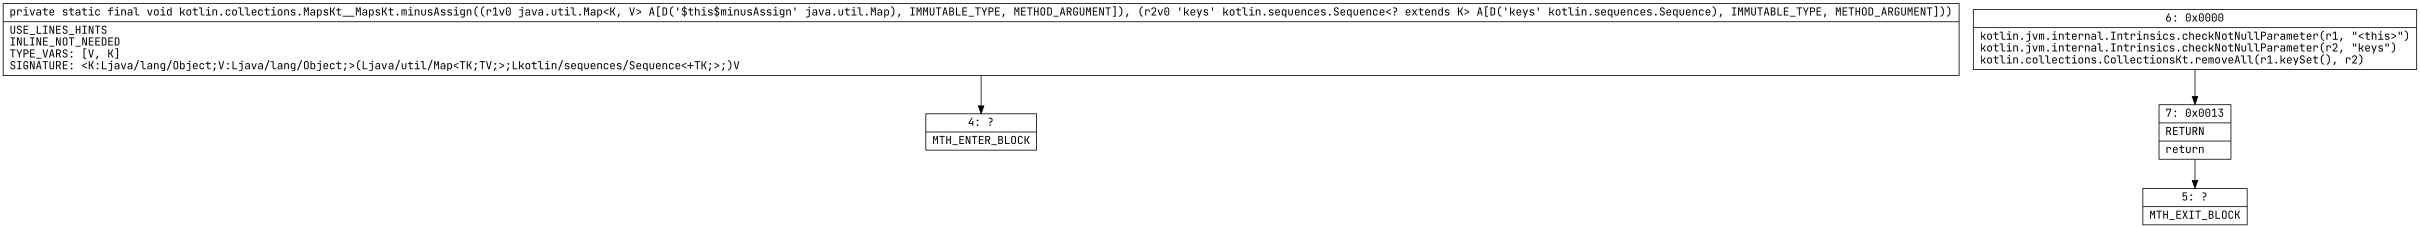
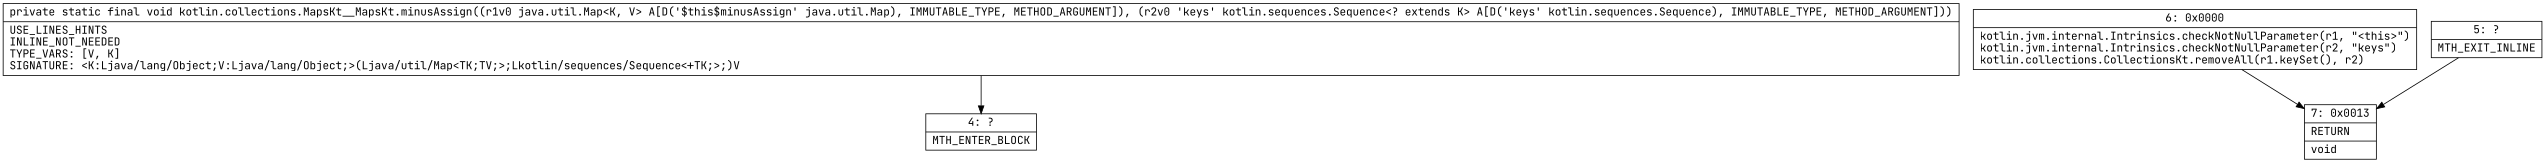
  digraph {
    fontname="JetBrains Mono"
    node [fontname="JetBrains Mono" shape=record]
    edge [fontname="JetBrains Mono"]
    n1 [label="{4\:\ ?|MTH_ENTER_BLOCK\l}"]
    n2 [label="{6\:\ 0x0000|kotlin.jvm.internal.Intrinsics.checkNotNullParameter(r1, \"\<this\>\")\lkotlin.jvm.internal.Intrinsics.checkNotNullParameter(r2, \"keys\")\lkotlin.collections.CollectionsKt.removeAll(r1.keySet(), r2)\l}"]
-   n3 [label="{7\:\ 0x0013|RETURN\l|return\l}"]
-   n4 [label="{5\:\ ?|MTH_EXIT_BLOCK\l}"]
+   n3 [label="{7\:\ 0x0013|RETURN\l|void\l}"]
+   n4 [label="{5\:\ ?|MTH_EXIT_INLINE\l}"]
    n5 [label="{private static final void kotlin.collections.MapsKt__MapsKt.minusAssign((r1v0 java.util.Map\<K, V\> A[D('$this$minusAssign' java.util.Map), IMMUTABLE_TYPE, METHOD_ARGUMENT]), (r2v0 'keys' kotlin.sequences.Sequence\<? extends K\> A[D('keys' kotlin.sequences.Sequence), IMMUTABLE_TYPE, METHOD_ARGUMENT]))  | USE_LINES_HINTS\lINLINE_NOT_NEEDED\lTYPE_VARS: [V, K]\lSIGNATURE: \<K:Ljava\/lang\/Object;V:Ljava\/lang\/Object;\>(Ljava\/util\/Map\<TK;TV;\>;Lkotlin\/sequences\/Sequence\<+TK;\>;)V\l}"]
    n2 -> n3
-   n3 -> n4
+   n4 -> n3
    n5 -> n1
  }
